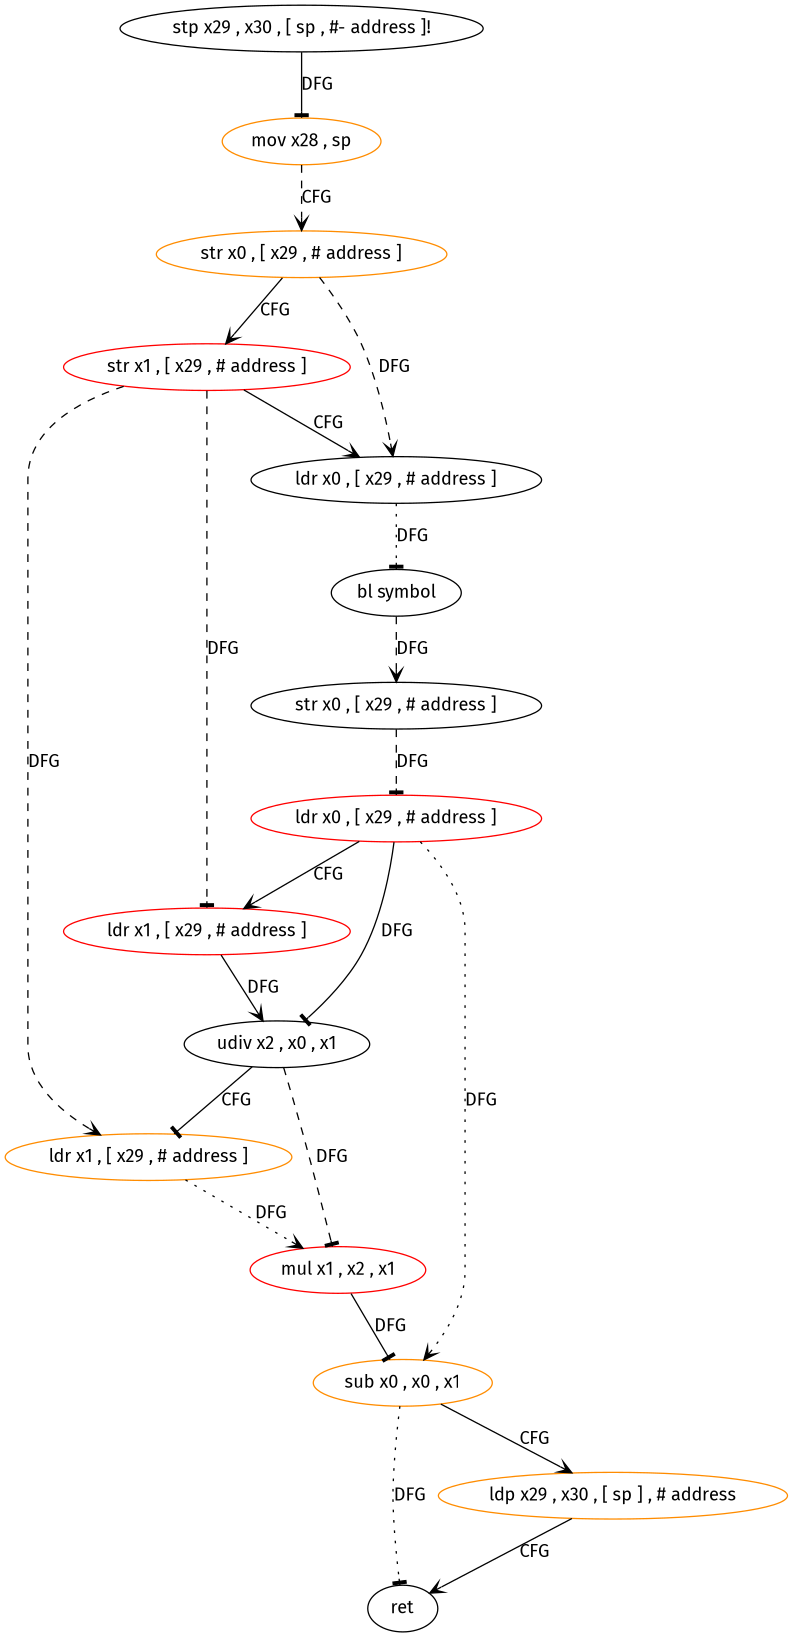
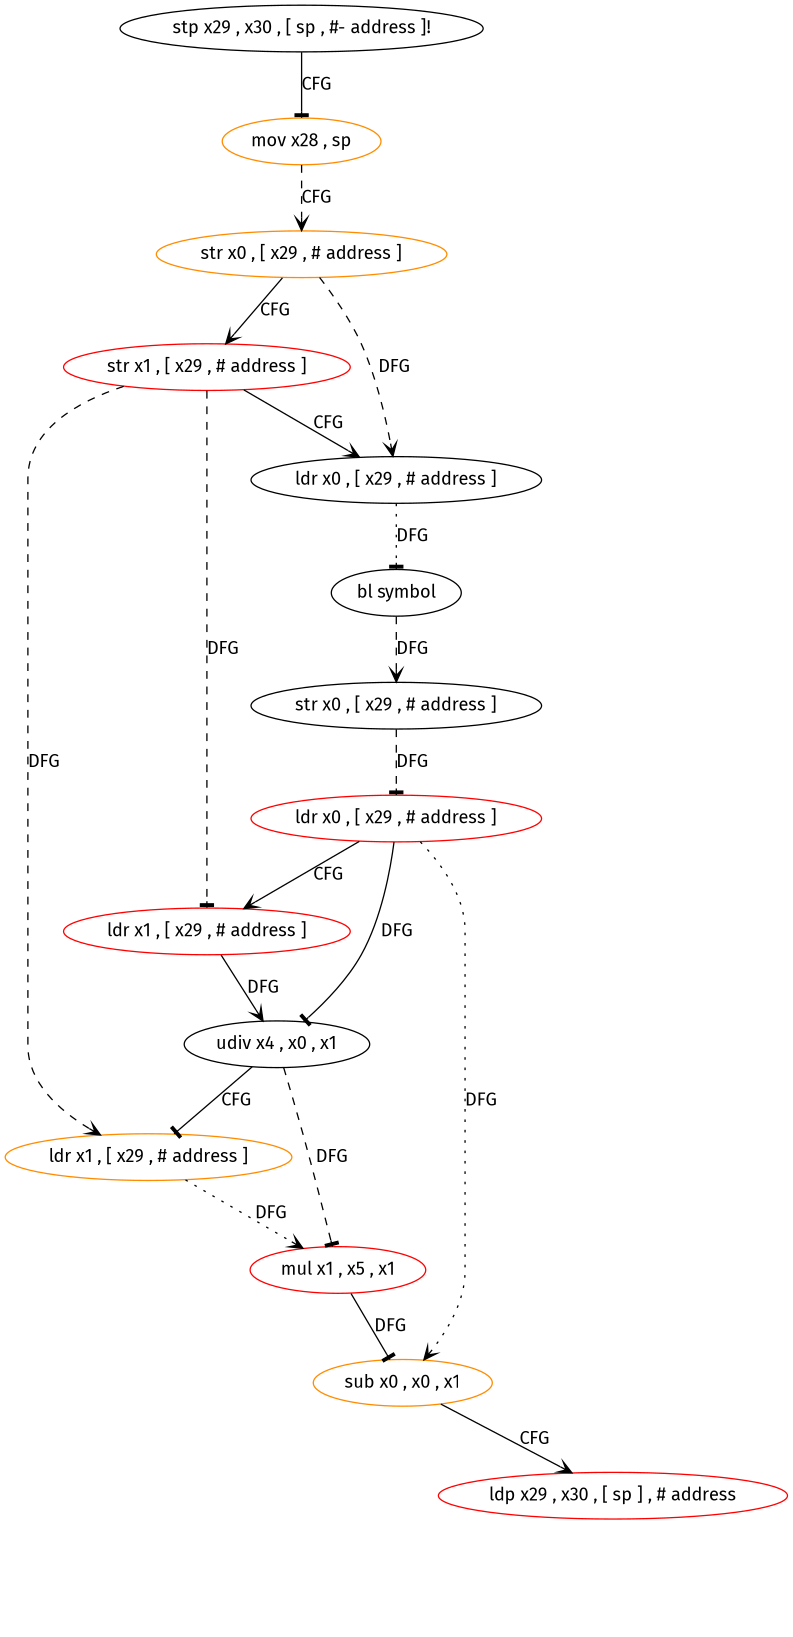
  digraph {
    fontname="Fira Sans"
    node [color=black fontname="Fira Sans"]
    edge [arrowhead=vee fontname="Fira Sans" style=solid]
    n1 [label="stp x29 , x30 , [ sp , #- address ]!"]
    n2 [color=darkorange label="mov x28 , sp"]
    n3 [color=darkorange label="str x0 , [ x29 , # address ]"]
    n4 [color=red label="str x1 , [ x29 , # address ]"]
    n5 [label="ldr x0 , [ x29 , # address ]"]
    n6 [color=red label="ldr x1 , [ x29 , # address ]"]
    n7 [color=darkorange label="ldr x1 , [ x29 , # address ]"]
    n8 [label="bl symbol"]
-   n9 [label="udiv x2 , x0 , x1"]
-   n10 [color=red label="mul x1 , x2 , x1"]
+   n9 [label="udiv x4 , x0 , x1"]
+   n10 [color=red label="mul x1 , x5 , x1"]
    n11 [label="str x0 , [ x29 , # address ]"]
    n12 [color=red label="ldr x0 , [ x29 , # address ]"]
    n13 [color=darkorange label="sub x0 , x0 , x1"]
-   n14 [color=darkorange label="ldp x29 , x30 , [ sp ] , # address"]
-   n15 [label=ret]
-   n1 -> n2 [arrowhead=tee label=DFG]
+   n14 [color=red label="ldp x29 , x30 , [ sp ] , # address"]
+   n1 -> n2 [arrowhead=tee label=CFG]
    n2 -> n3 [label=CFG style=dashed]
    n3 -> n4 [label=CFG]
    n3 -> n5 [label=DFG style=dashed]
    n4 -> n5 [label=CFG]
    n4 -> n6 [arrowhead=tee label=DFG style=dashed]
    n4 -> n7 [label=DFG style=dashed]
    n5 -> n8 [arrowhead=tee label=DFG style=dotted]
    n6 -> n9 [label=DFG]
    n7 -> n10 [label=DFG style=dotted]
    n8 -> n11 [label=DFG style=dashed]
    n9 -> n7 [arrowhead=tee label=CFG]
    n9 -> n10 [arrowhead=tee label=DFG style=dashed]
    n10 -> n13 [arrowhead=tee label=DFG]
    n11 -> n12 [arrowhead=tee label=DFG style=dashed]
    n12 -> n6 [label=CFG]
    n12 -> n9 [arrowhead=tee label=DFG]
    n12 -> n13 [label=DFG style=dotted]
    n13 -> n14 [label=CFG]
-   n13 -> n15 [arrowhead=tee label=DFG style=dotted]
-   n14 -> n15 [label=CFG]
  }
